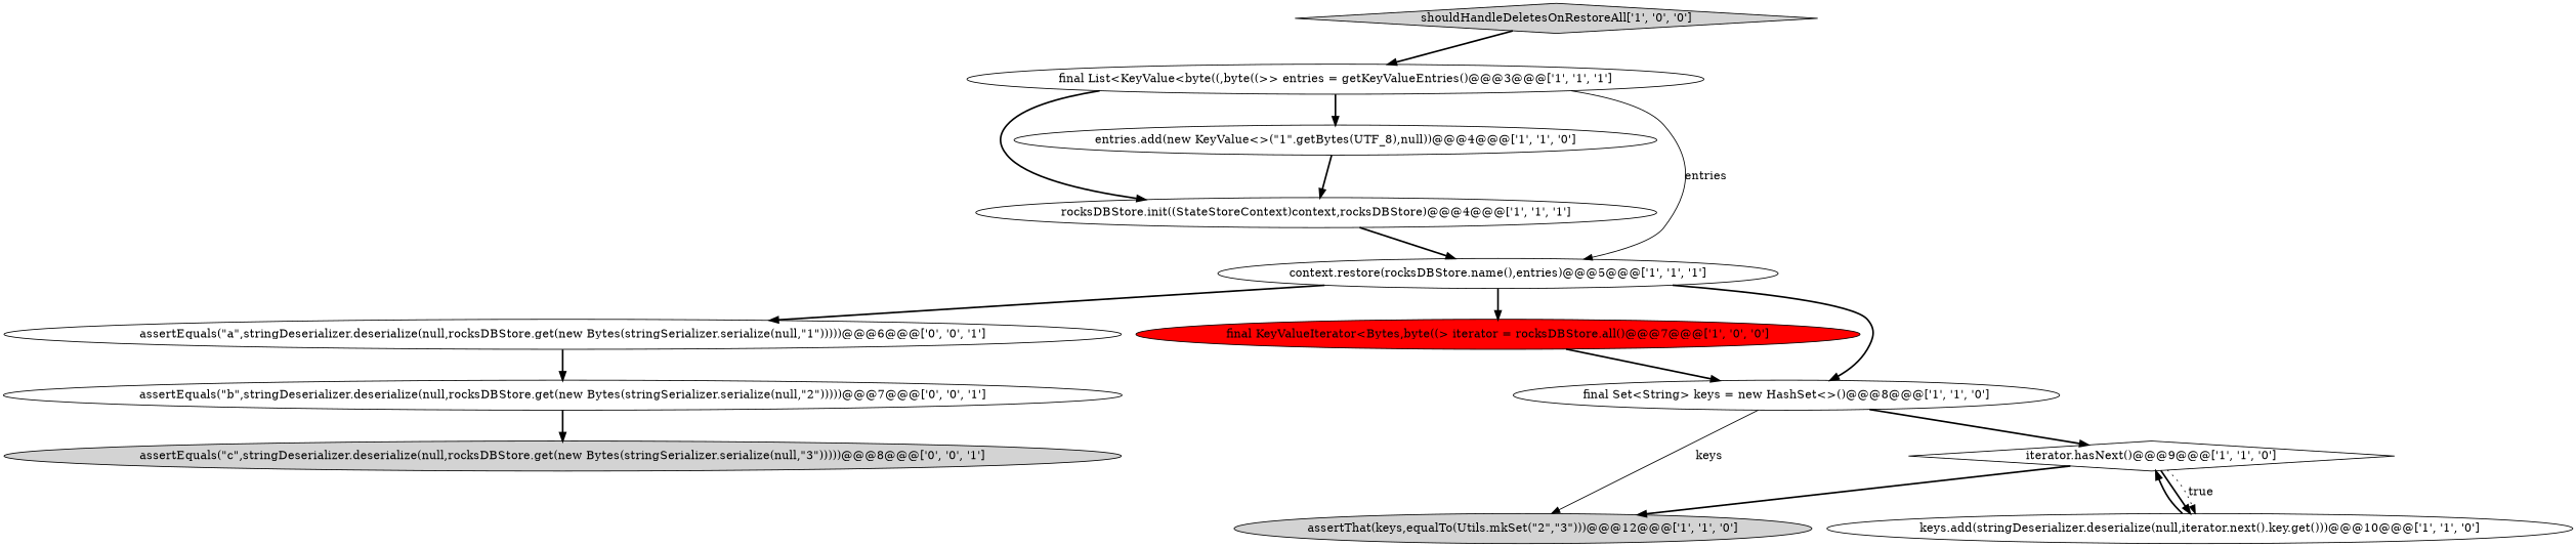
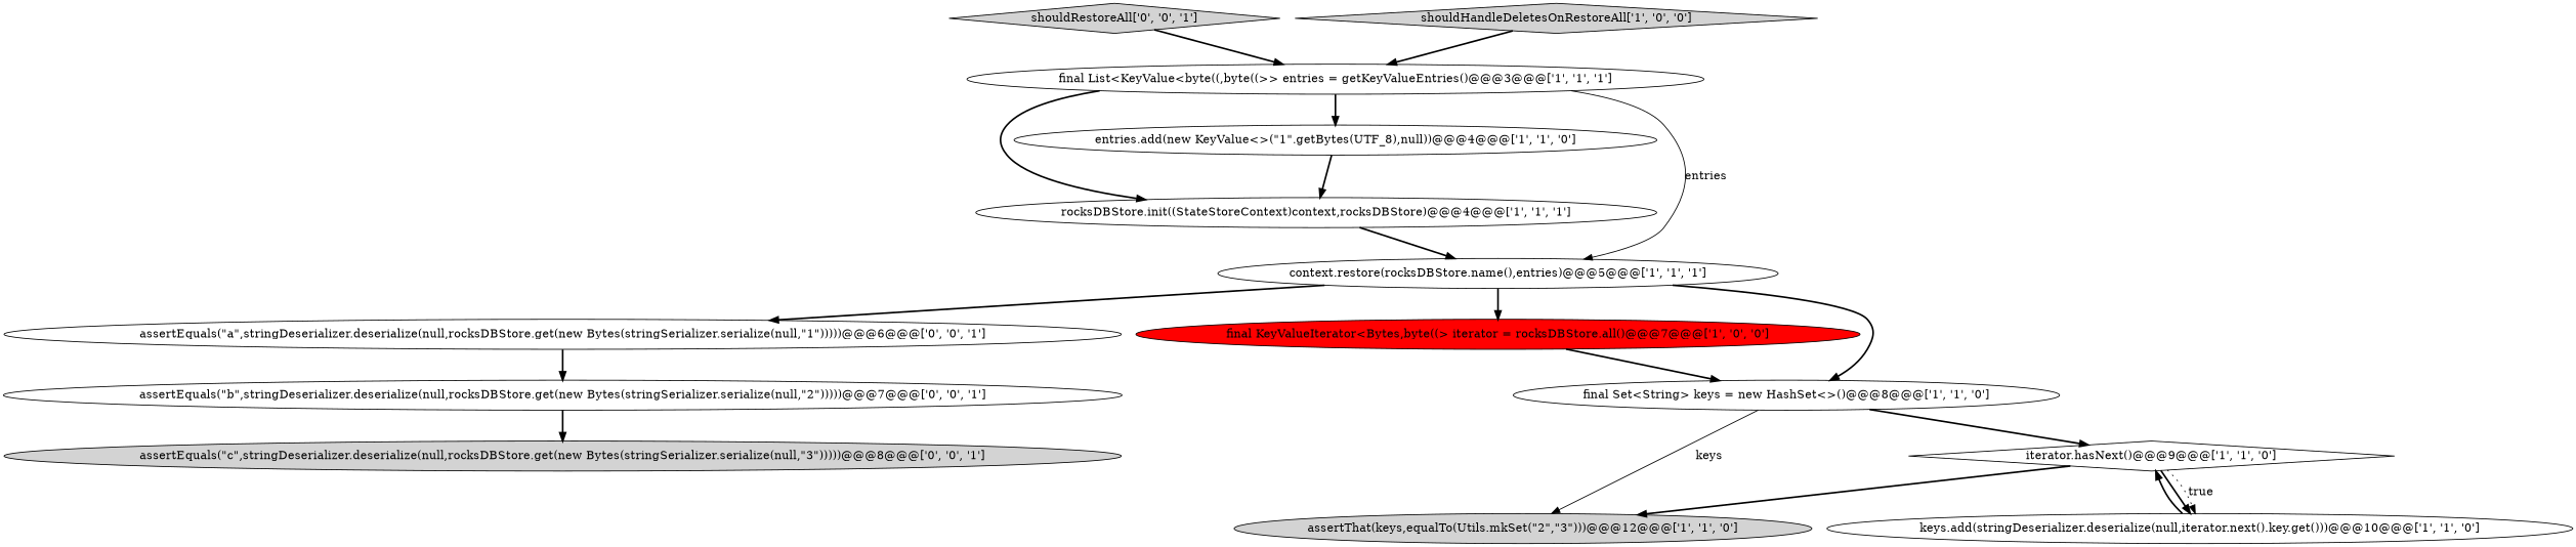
  digraph {
    node [fillcolor=white shape=ellipse style=filled]
    edge [style=bold]
    n1 [label="rocksDBStore.init((StateStoreContext)context,rocksDBStore)@@@4@@@['1', '1', '1']"]
    n2 [label="context.restore(rocksDBStore.name(),entries)@@@5@@@['1', '1', '1']"]
    n3 [label="assertEquals(\"a\",stringDeserializer.deserialize(null,rocksDBStore.get(new Bytes(stringSerializer.serialize(null,\"1\")))))@@@6@@@['0', '0', '1']"]
    n4 [label="final Set<String> keys = new HashSet<>()@@@8@@@['1', '1', '0']"]
    n5 [fillcolor=red label="final KeyValueIterator<Bytes,byte((> iterator = rocksDBStore.all()@@@7@@@['1', '0', '0']"]
    n6 [label="assertEquals(\"b\",stringDeserializer.deserialize(null,rocksDBStore.get(new Bytes(stringSerializer.serialize(null,\"2\")))))@@@7@@@['0', '0', '1']"]
    n7 [fillcolor=lightgray label="assertThat(keys,equalTo(Utils.mkSet(\"2\",\"3\")))@@@12@@@['1', '1', '0']"]
    n8 [label="iterator.hasNext()@@@9@@@['1', '1', '0']" shape=diamond]
    n9 [fillcolor=lightgray label="assertEquals(\"c\",stringDeserializer.deserialize(null,rocksDBStore.get(new Bytes(stringSerializer.serialize(null,\"3\")))))@@@8@@@['0', '0', '1']"]
    n10 [label="final List<KeyValue<byte((,byte((>> entries = getKeyValueEntries()@@@3@@@['1', '1', '1']"]
    n11 [label="entries.add(new KeyValue<>(\"1\".getBytes(UTF_8),null))@@@4@@@['1', '1', '0']"]
    n12 [label="keys.add(stringDeserializer.deserialize(null,iterator.next().key.get()))@@@10@@@['1', '1', '0']"]
+   n13 [fillcolor=lightgray label="shouldRestoreAll['0', '0', '1']" shape=diamond]
    n14 [fillcolor=lightgray label="shouldHandleDeletesOnRestoreAll['1', '0', '0']" shape=diamond]
    n1 -> n2
    n2 -> n3
    n2 -> n4
    n2 -> n5
    n3 -> n6
    n4 -> n7 [label=keys style=solid]
    n4 -> n8
    n5 -> n4
    n6 -> n9
    n8 -> n7
    n8 -> n12
    n8 -> n12 [label=true style=dotted]
    n10 -> n1
    n10 -> n2 [label=entries style=solid]
    n10 -> n11
    n11 -> n1
    n12 -> n8
+   n13 -> n10
    n14 -> n10
  }
